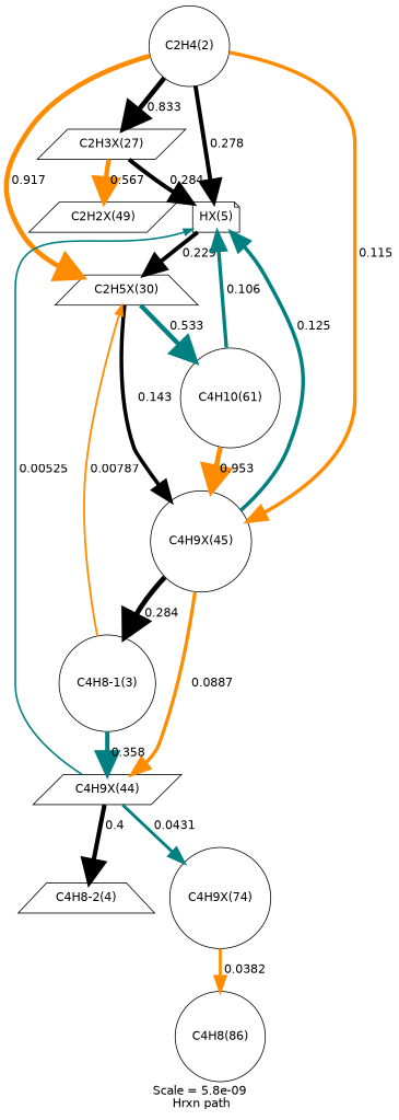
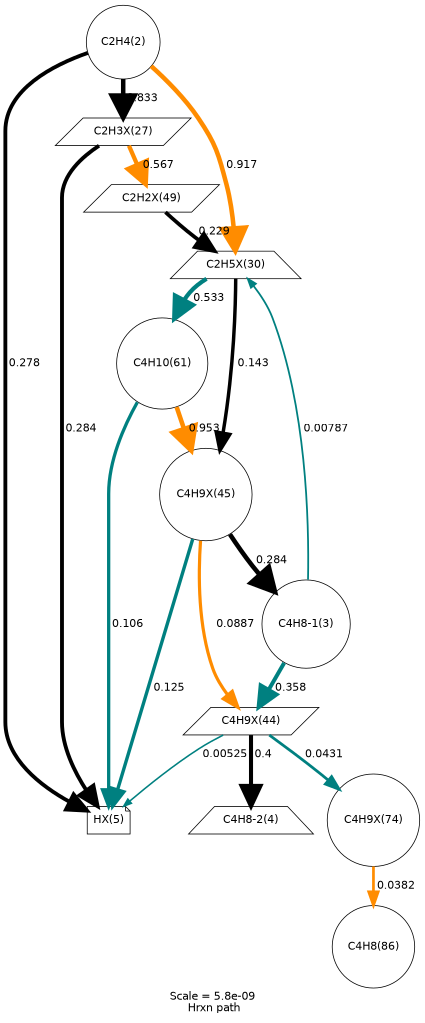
  digraph {
    fontname=Helvetica
    label="Scale = 5.8e-09\l Hrxn path"
    node [fontname=Helvetica shape=circle]
    edge [arrowsize=2.52 color=black fontname=Helvetica]
    n1 [label="C2H4(2)"]
    n2 [label="HX(5)" shape=note]
    n3 [label="C2H3X(27)" shape=parallelogram]
    n4 [label="C2H5X(30)" shape=trapezium]
    n5 [label="C4H9X(45)"]
    n6 [label="C2H2X(49)" shape=parallelogram]
    n7 [label="C4H10(61)"]
    n8 [label="C4H9X(44)" shape=parallelogram]
    n9 [label="C4H8-1(3)"]
    n10 [label="C4H8-2(4)" shape=trapezium]
    n11 [label="C4H9X(74)"]
    n12 [label="C4H8(86)"]
    n1 -> n2 [label=" 0.278" style="setlinewidth(5.03)"]
    n1 -> n3 [arrowsize=2.93 label=" 0.833" style="setlinewidth(5.86)"]
    n1 -> n4 [arrowsize=2.97 color=darkorange label=" 0.917" style="setlinewidth(5.93)"]
-   n1 -> n5 [arrowsize=2.18 color=darkorange label=" 0.115" style="setlinewidth(4.36)"]
-   n2 -> n4 [arrowsize=2.44 label=" 0.229" style="setlinewidth(4.89)"]
+   n6 -> n4 [arrowsize=2.44 label=" 0.229" style="setlinewidth(4.89)"]
    n3 -> n2 [label=" 0.284" style="setlinewidth(5.05)"]
    n3 -> n6 [arrowsize=2.79 color=darkorange label=" 0.567" style="setlinewidth(5.57)"]
    n4 -> n5 [arrowsize=2.27 label=" 0.143" style="setlinewidth(4.53)"]
    n4 -> n7 [arrowsize=2.76 color=teal label=" 0.533" style="setlinewidth(5.53)"]
    n5 -> n2 [arrowsize=2.22 color=teal label=" 0.125" style="setlinewidth(4.43)"]
    n5 -> n8 [arrowsize=2.09 color=darkorange label=" 0.0887" style="setlinewidth(4.17)"]
    n5 -> n9 [arrowsize=3 label=" 0.284" style="setlinewidth(6)"]
    n7 -> n2 [arrowsize=2.15 color=teal label=" 0.106" style="setlinewidth(4.3)"]
    n7 -> n5 [arrowsize=2.98 color=darkorange label=" 0.953" style="setlinewidth(5.96)"]
    n8 -> n2 [arrowsize=1.02 color=teal label=" 0.00525" style="setlinewidth(2.04)"]
    n8 -> n10 [arrowsize=2.65 label=" 0.4" style="setlinewidth(5.31)"]
    n8 -> n11 [arrowsize=1.81 color=teal label=" 0.0431" style="setlinewidth(3.63)"]
-   n9 -> n4 [arrowsize=1.17 color=darkorange label=" 0.00787" style="setlinewidth(2.34)"]
+   n9 -> n4 [arrowsize=1.17 color=teal label=" 0.00787" style="setlinewidth(2.34)"]
    n9 -> n8 [arrowsize=2.61 color=teal label=" 0.358" style="setlinewidth(5.22)"]
    n11 -> n12 [arrowsize=1.77 color=darkorange label=" 0.0382" style="setlinewidth(3.54)"]
  }
